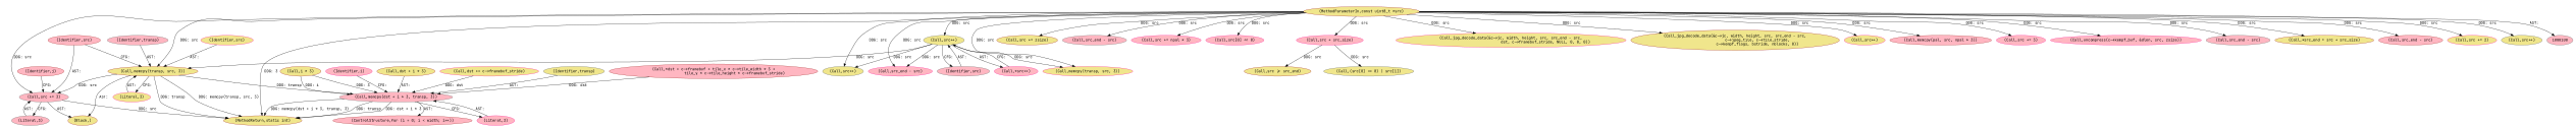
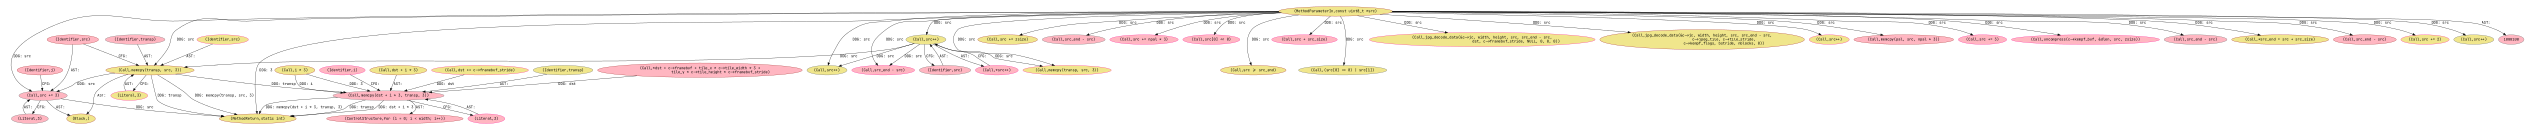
  digraph {
    fontname="JetBrains Mono"
    node [color=brown fillcolor=lightpink fontname="JetBrains Mono" style=filled]
    edge [fontname="JetBrains Mono"]
    n1 [fillcolor=khaki label="(Call,memcpy(transp, src, 3))"]
    n2 [color=gray40 label="(Call,src += 3)"]
    n3 [color=gray40 label="(Call,memcpy(dst + i * 3, transp, 3))"]
    n4 [fillcolor=khaki label="(Block,)"]
    n5 [color=deeppink fillcolor=khaki label="(Literal,3)"]
    n6 [fillcolor=khaki label="(MethodReturn,static int)"]
    n7 [color=gray40 label="(Literal,3)"]
    n8 [label="(ControlStructure,for (i = 0; i < width; i++))"]
    n9 [color=deeppink label="(Literal,3)"]
    n10 [color=gray40 fillcolor=khaki label="(Call,src++)"]
    n11 [color=gray40 fillcolor=khaki label="(Call,src++)"]
    n12 [color=deeppink label="(Call,src_end - src)"]
    n13 [color=deeppink label="(Call,*src++)"]
    n14 [color=deeppink fillcolor=khaki label="(Call,memcpy(transp, src, 3))"]
    n15 [color=gray40 label="(Identifier,src)"]
    n16 [fillcolor=khaki label="(MethodParameterIn,const uint8_t *src)"]
    n17 [fillcolor=khaki label="(Call,src += zsize)"]
    n18 [color=gray40 label="(Call,src_end - src)"]
    n19 [color=deeppink label="(Call,src += npal * 3)"]
    n20 [color=deeppink label="(Call,src[0] << 8)"]
    n21 [color=deeppink label="(Call,src + src_size)"]
    n22 [color=deeppink fillcolor=khaki label="(Call,jpg_decode_data(&c->jc, width, height, src, src_end - src,\n                               dst, c->framebuf_stride, NULL, 0, 0, 0))"]
    n23 [fillcolor=khaki label="(Call,jpg_decode_data(&c->jc, width, height, src, src_end - src,\n                    c->jpeg_tile, c->tile_stride,\n                    c->kempf_flags, bstride, nblocks, 0))"]
    n24 [color=deeppink fillcolor=khaki label="(Call,src++)"]
    n25 [fillcolor=khaki label="(Call,src >= src_end)"]
    n26 [label="(Call,memcpy(pal, src, npal * 3))"]
    n27 [color=deeppink label="(Call,src += 3)"]
    n28 [color=deeppink label="(Call,uncompress(c->kempf_buf, &dlen, src, zsize))"]
    n29 [color=gray40 label="(Call,src_end - src)"]
    n30 [fillcolor=khaki label="(Call,*src_end = src + src_size)"]
    n31 [color=gray40 fillcolor=khaki label="(Call,(src[0] << 8) | src[1])"]
    n32 [label="(Call,src_end - src)"]
    n33 [color=deeppink fillcolor=khaki label="(Call,src += 2)"]
    n34 [color=gray40 fillcolor=khaki label="(Call,src++)"]
    1000100 [color=gray40]
    n36 [color=deeppink fillcolor=khaki label="(Identifier,src)"]
    n37 [fillcolor=khaki label="(Call,i * 3)"]
    n38 [color=deeppink label="(Identifier,i)"]
    n39 [fillcolor=khaki label="(Call,dst + i * 3)"]
    n40 [label="(Identifier,src)"]
    n41 [color=gray40 label="(Identifier,transp)"]
    n42 [color=deeppink fillcolor=khaki label="(Call,dst += c->framebuf_stride)"]
    n43 [color=gray40 fillcolor=khaki label="(Identifier,transp)"]
    n44 [label="(Call,*dst = c->framebuf + tile_x * c->tile_width * 3 +\n                   tile_y * c->tile_height * c->framebuf_stride)"]
    n45 [label="(Identifier,j)"]
    n1 -> n2 [label="DDG: src"]
    n1 -> n3 [label="DDG: transp"]
    n1 -> n4 [label="AST: "]
    n1 -> n5 [label="CFG: "]
    n1 -> n6 [label="DDG: memcpy(transp, src, 3)"]
    n1 -> n6 [label="DDG: transp"]
    n2 -> n4 [label="AST: "]
    n2 -> n6 [label="DDG: src"]
    n2 -> n7 [label="CFG: "]
    n3 -> n6 [label="DDG: transp"]
    n3 -> n6 [label="DDG: dst + i * 3"]
    n3 -> n6 [label="DDG: memcpy(dst + i * 3, transp, 3)"]
    n3 -> n8 [label="AST: "]
    n3 -> n9 [label="CFG: "]
    n5 -> n1 [label="AST: "]
    n7 -> n2 [label="AST: "]
    n9 -> n3 [label="AST: "]
    n10 -> n1 [label="DDG: src"]
    n10 -> n11 [label="DDG: src"]
    n10 -> n12 [label="DDG: src"]
    n10 -> n13 [label="AST: "]
    n10 -> n14 [label="DDG: src"]
    n10 -> n15 [label="CFG: "]
    n13 -> n10 [label="CFG: "]
    n15 -> n10 [label="AST: "]
    n16 -> n1 [label="DDG: src"]
    n16 -> n2 [label="DDG: src"]
    n16 -> n6 [label="DDG: 3"]
    n16 -> n10 [label="DDG: src"]
    n16 -> n11 [label="DDG: src"]
    n16 -> n12 [label="DDG: src"]
    n16 -> n14 [label="DDG: src"]
    n16 -> n17 [label="DDG: src"]
    n16 -> n18 [label="DDG: src"]
    n16 -> n19 [label="DDG: src"]
    n16 -> n20 [label="DDG: src"]
    n16 -> n21 [label="DDG: src"]
    n16 -> n22 [label="DDG: src"]
    n16 -> n23 [label="DDG: src"]
    n16 -> n24 [label="DDG: src"]
-   n21 -> n25 [label="DDG: src"]
+   n16 -> n25 [label="DDG: src"]
    n16 -> n26 [label="DDG: src"]
    n16 -> n27 [label="DDG: src"]
    n16 -> n28 [label="DDG: src"]
    n16 -> n29 [label="DDG: src"]
    n16 -> n30 [label="DDG: src"]
-   n21 -> n31 [label="DDG: src"]
+   n16 -> n31 [label="DDG: src"]
    n16 -> n32 [label="DDG: src"]
    n16 -> n33 [label="DDG: src"]
    n16 -> n34 [label="DDG: src"]
    n16 -> 1000100 [label="AST: "]
    n36 -> n1 [label="AST: "]
    n37 -> n3 [label="DDG: i"]
    n37 -> n3 [label="DDG: 3"]
    n38 -> n3 [label="CFG: "]
    n39 -> n3 [label="AST: "]
    n40 -> n1 [label="CFG: "]
    n40 -> n2 [label="AST: "]
    n41 -> n1 [label="AST: "]
    n42 -> n3 [label="DDG: dst"]
    n43 -> n3 [label="AST: "]
    n44 -> n3 [label="DDG: dst"]
    n45 -> n2 [label="CFG: "]
  }
